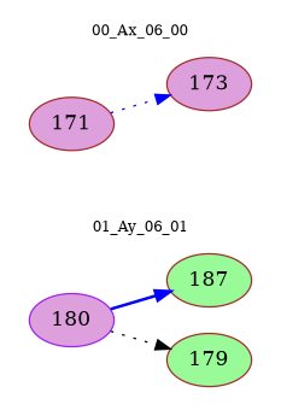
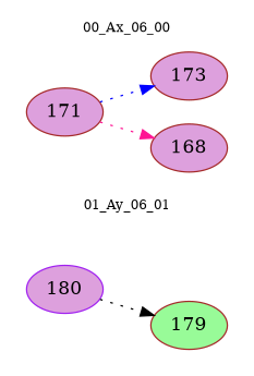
  digraph {
    rankdir=LR
    node [color=brown fillcolor=plum style=filled]
    edge [color=blue style=dotted]
    n1 [color=purple label=180]
    n2 [fillcolor=palegreen label=179]
-   n3 [fillcolor=palegreen label=187]
    n4 [label=171]
+   n5 [label=168]
    n6 [label=173]
    subgraph cluster_1 {
      color=white
      fontsize=10
      label="01_Ay_06_01"
      n1
      n2
-     n3
    }
    subgraph cluster_2 {
      color=white
      fontsize=10
      label="00_Ax_06_00"
      n4
+     n5
      n6
    }
    n1 -> n2 [color=black]
-   n1 -> n3 [style=bold]
+   n4 -> n5 [color=deeppink]
    n4 -> n6
  }
